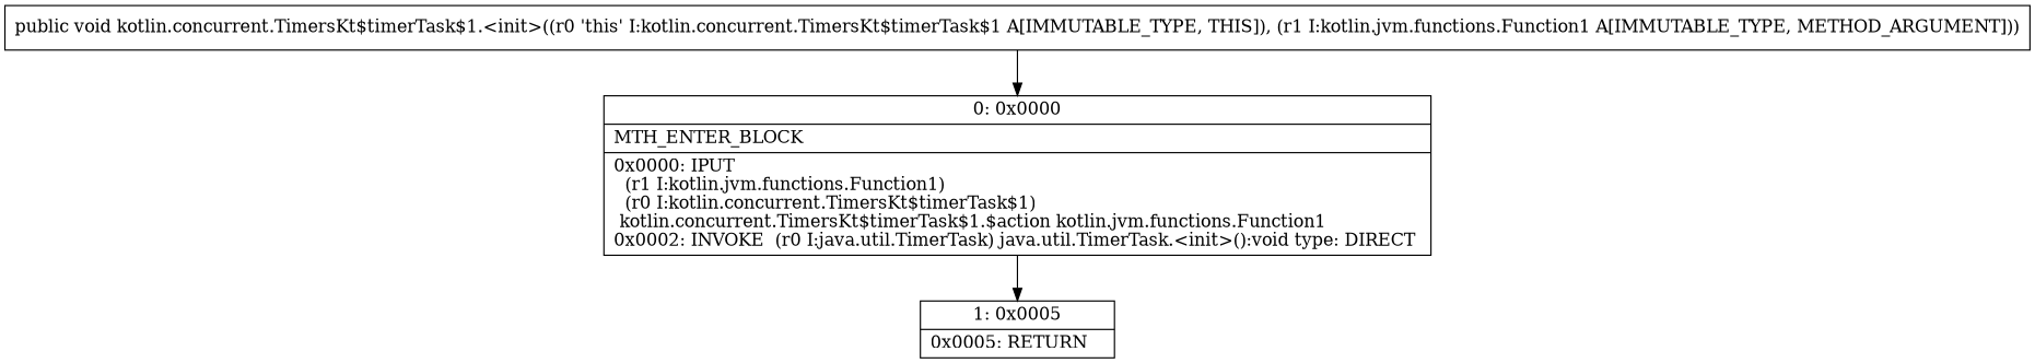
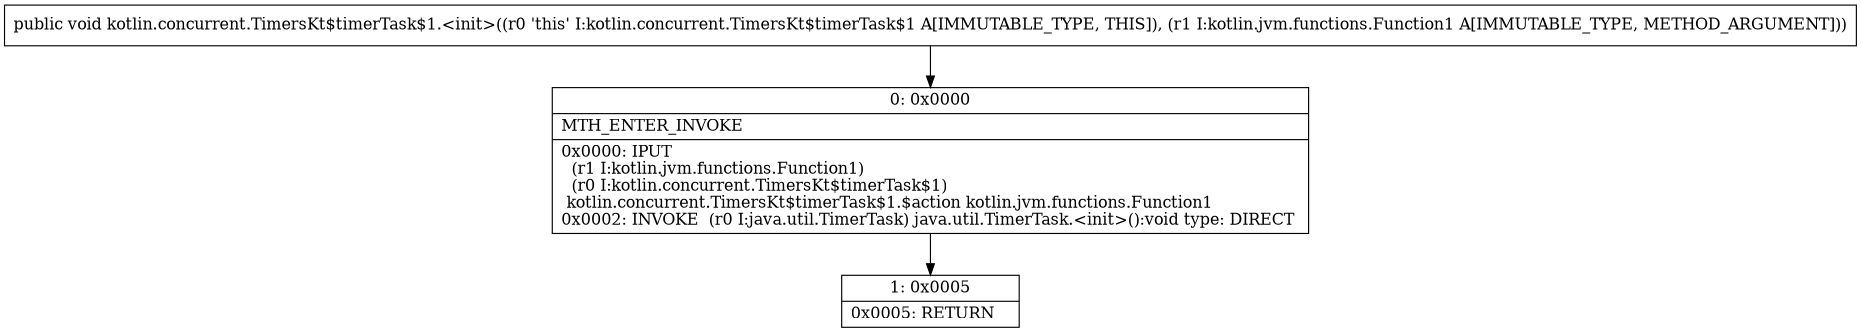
  digraph {
    node [shape=record]
-   n1 [label="{0\:\ 0x0000|MTH_ENTER_BLOCK\l|0x0000: IPUT  \l  (r1 I:kotlin.jvm.functions.Function1)\l  (r0 I:kotlin.concurrent.TimersKt$timerTask$1)\l kotlin.concurrent.TimersKt$timerTask$1.$action kotlin.jvm.functions.Function1 \l0x0002: INVOKE  (r0 I:java.util.TimerTask) java.util.TimerTask.\<init\>():void type: DIRECT \l}"]
+   n1 [label="{0\:\ 0x0000|MTH_ENTER_INVOKE\l|0x0000: IPUT  \l  (r1 I:kotlin.jvm.functions.Function1)\l  (r0 I:kotlin.concurrent.TimersKt$timerTask$1)\l kotlin.concurrent.TimersKt$timerTask$1.$action kotlin.jvm.functions.Function1 \l0x0002: INVOKE  (r0 I:java.util.TimerTask) java.util.TimerTask.\<init\>():void type: DIRECT \l}"]
    n2 [label="{1\:\ 0x0005|0x0005: RETURN   \l}"]
    n3 [label="{public void kotlin.concurrent.TimersKt$timerTask$1.\<init\>((r0 'this' I:kotlin.concurrent.TimersKt$timerTask$1 A[IMMUTABLE_TYPE, THIS]), (r1 I:kotlin.jvm.functions.Function1 A[IMMUTABLE_TYPE, METHOD_ARGUMENT])) }"]
    n1 -> n2
    n3 -> n1
  }
